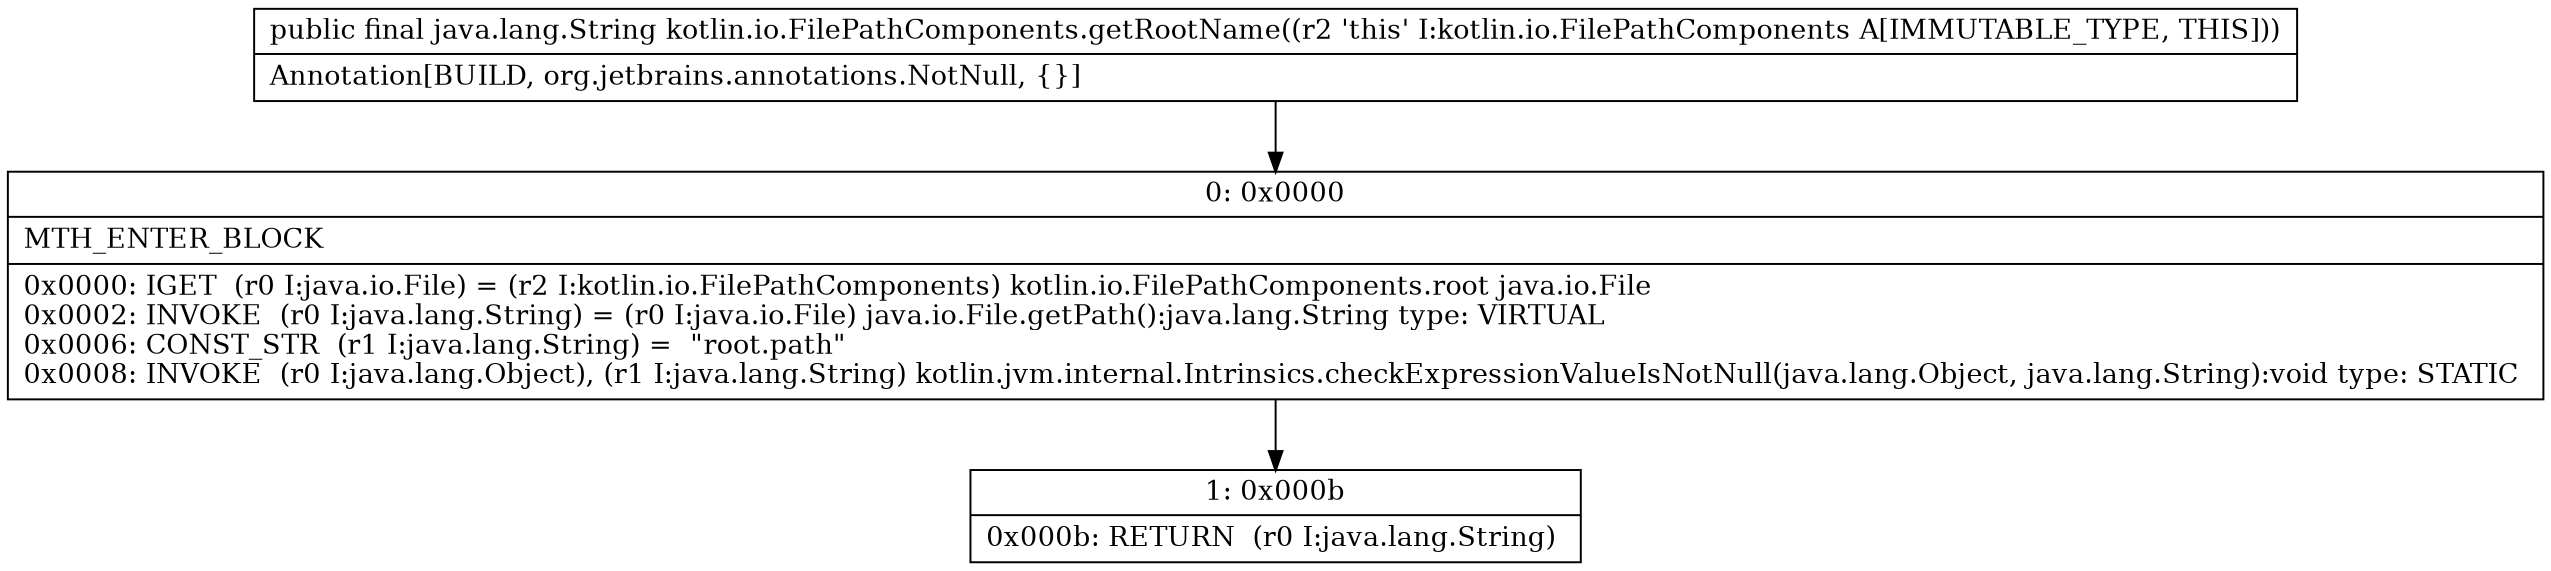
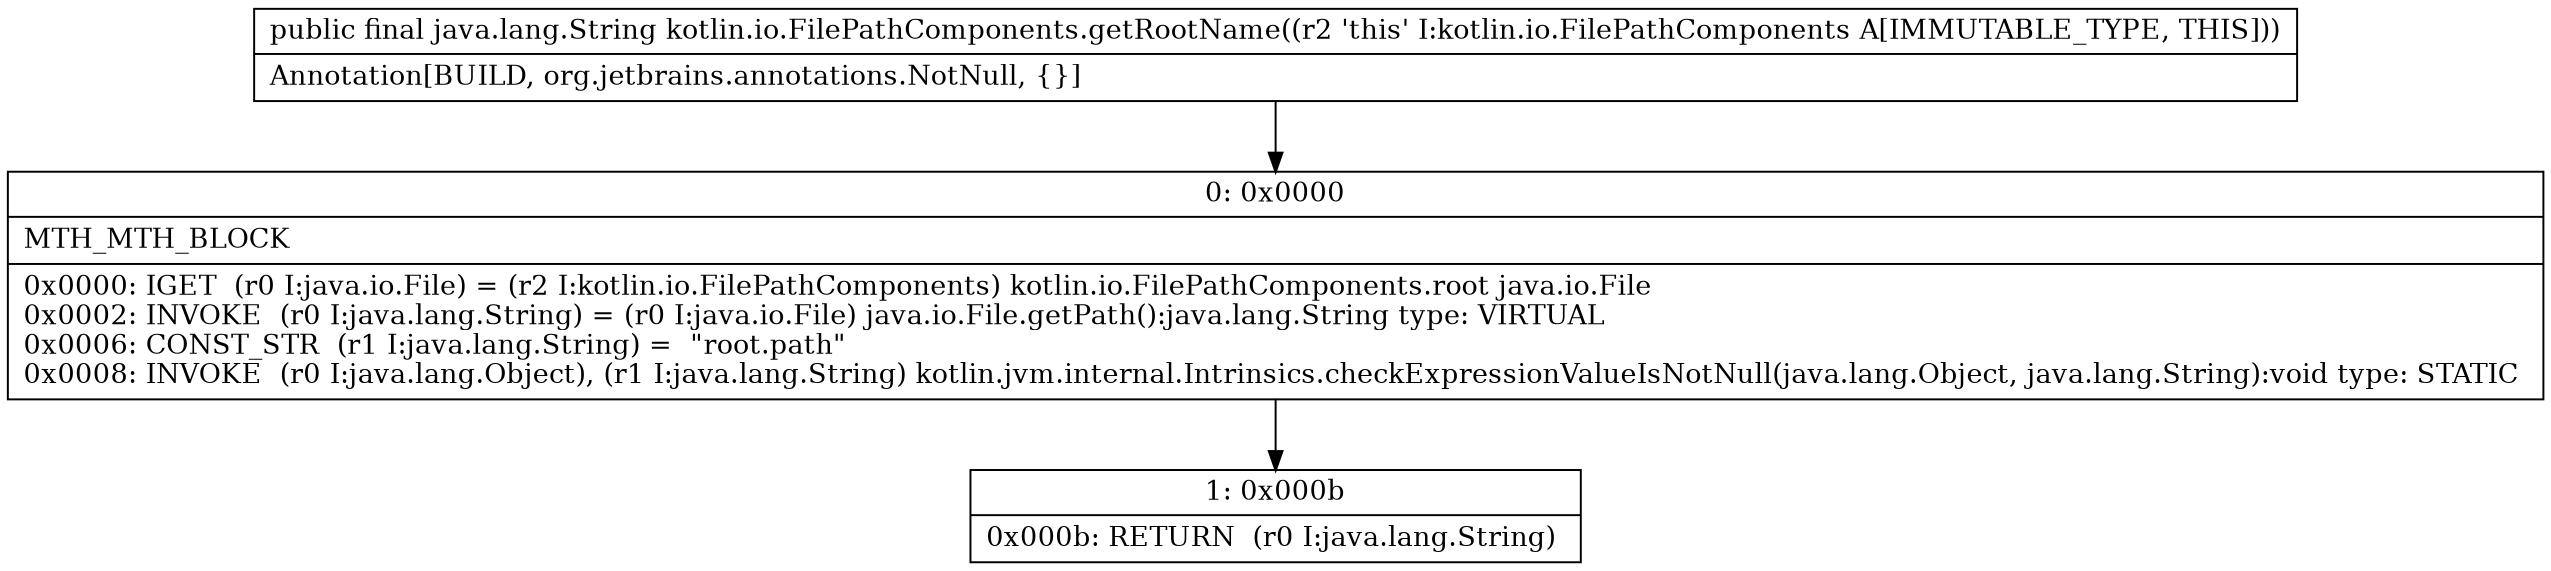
  digraph {
    node [shape=record]
-   n1 [label="{0\:\ 0x0000|MTH_ENTER_BLOCK\l|0x0000: IGET  (r0 I:java.io.File) = (r2 I:kotlin.io.FilePathComponents) kotlin.io.FilePathComponents.root java.io.File \l0x0002: INVOKE  (r0 I:java.lang.String) = (r0 I:java.io.File) java.io.File.getPath():java.lang.String type: VIRTUAL \l0x0006: CONST_STR  (r1 I:java.lang.String) =  \"root.path\" \l0x0008: INVOKE  (r0 I:java.lang.Object), (r1 I:java.lang.String) kotlin.jvm.internal.Intrinsics.checkExpressionValueIsNotNull(java.lang.Object, java.lang.String):void type: STATIC \l}"]
+   n1 [label="{0\:\ 0x0000|MTH_MTH_BLOCK\l|0x0000: IGET  (r0 I:java.io.File) = (r2 I:kotlin.io.FilePathComponents) kotlin.io.FilePathComponents.root java.io.File \l0x0002: INVOKE  (r0 I:java.lang.String) = (r0 I:java.io.File) java.io.File.getPath():java.lang.String type: VIRTUAL \l0x0006: CONST_STR  (r1 I:java.lang.String) =  \"root.path\" \l0x0008: INVOKE  (r0 I:java.lang.Object), (r1 I:java.lang.String) kotlin.jvm.internal.Intrinsics.checkExpressionValueIsNotNull(java.lang.Object, java.lang.String):void type: STATIC \l}"]
    n2 [label="{1\:\ 0x000b|0x000b: RETURN  (r0 I:java.lang.String) \l}"]
    n3 [label="{public final java.lang.String kotlin.io.FilePathComponents.getRootName((r2 'this' I:kotlin.io.FilePathComponents A[IMMUTABLE_TYPE, THIS]))  | Annotation[BUILD, org.jetbrains.annotations.NotNull, \{\}]\l}"]
    n1 -> n2
    n3 -> n1
  }
